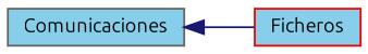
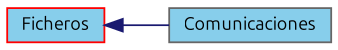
  digraph {
    rankdir=LR
    fontname=Ubuntu
    node [fillcolor=skyblue fontname=Ubuntu fontsize=10 shape=record style=filled]
    n1 [color=gray40 height=0.2 label=Comunicaciones width=0.4]
    n2 [color=red height=0.2 label=Ficheros width=0.4]
-   n1 -> n2 [color=midnightblue dir=back fontname=Ubuntu fontsize=10 labelfontname=Helvetica labelfontsize=10 style=solid]
+   n2 -> n1 [color=midnightblue dir=back fontname=Ubuntu fontsize=10 labelfontname=Helvetica labelfontsize=10 style=solid]
  }
